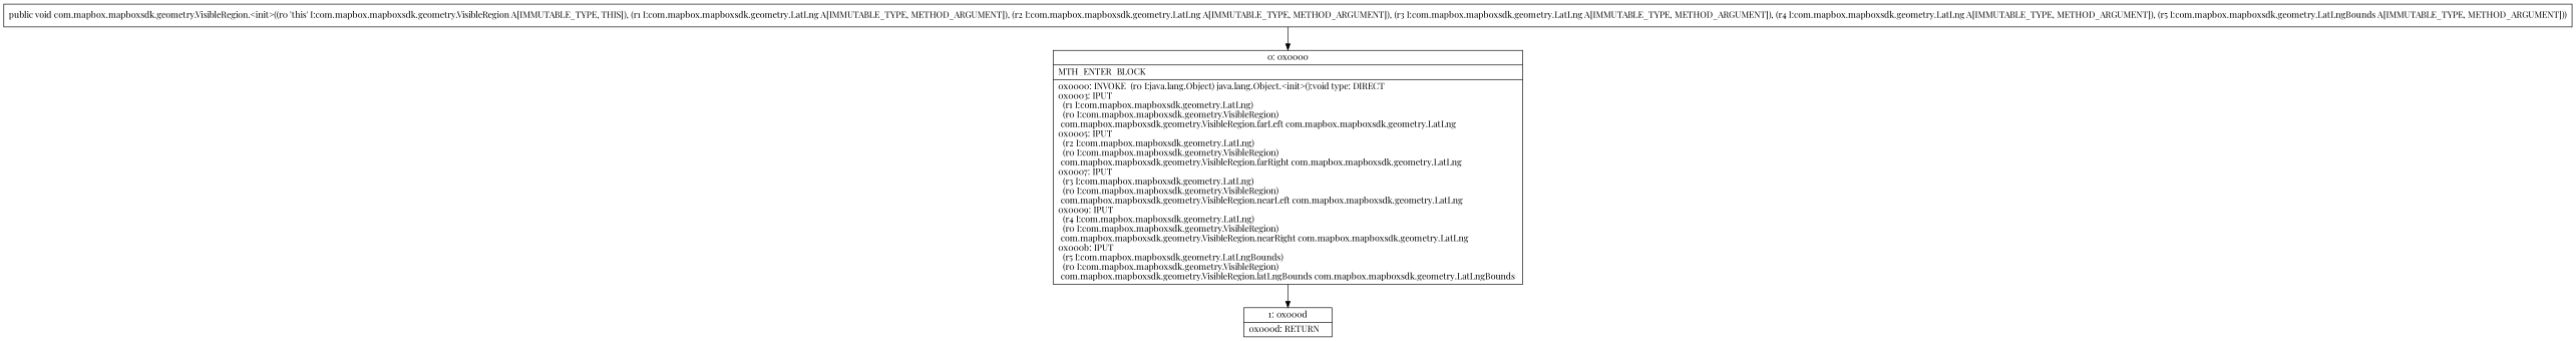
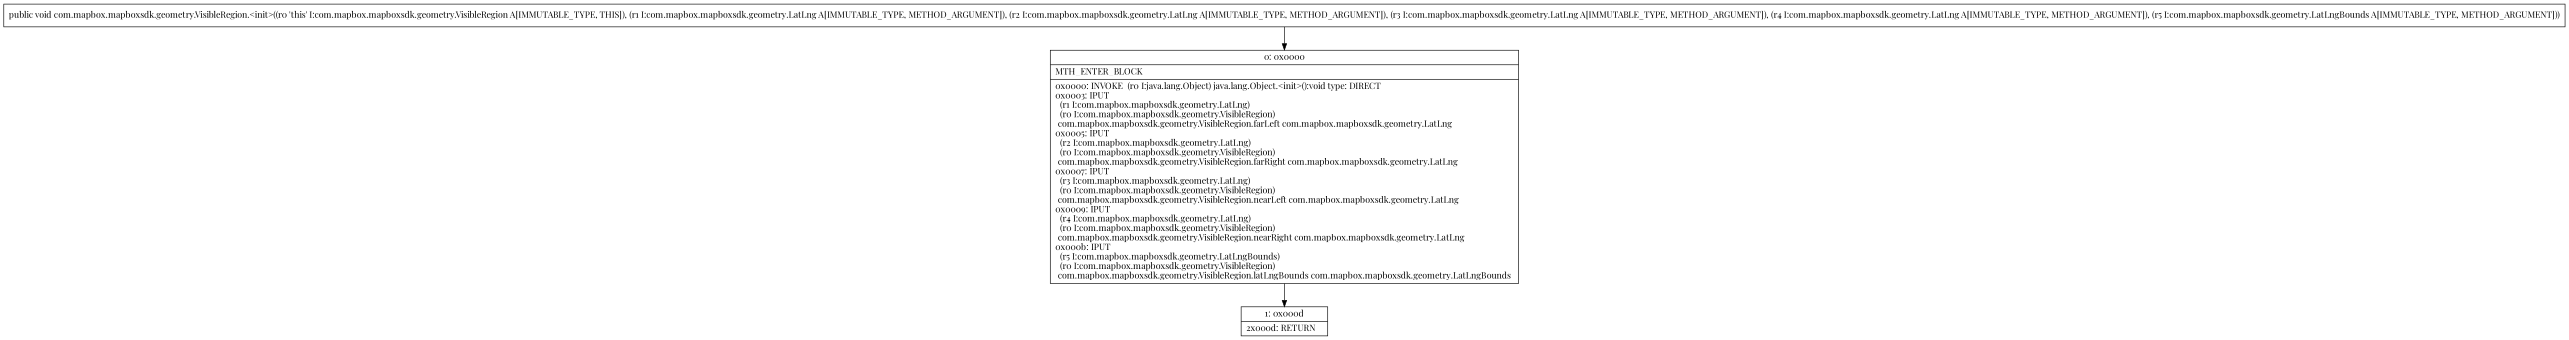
  digraph {
    fontname="Playfair Display"
    node [shape=record fontname="Playfair Display"]
    edge [fontname="Playfair Display"]
    n1 [label="{0\:\ 0x0000|MTH_ENTER_BLOCK\l|0x0000: INVOKE  (r0 I:java.lang.Object) java.lang.Object.\<init\>():void type: DIRECT \l0x0003: IPUT  \l  (r1 I:com.mapbox.mapboxsdk.geometry.LatLng)\l  (r0 I:com.mapbox.mapboxsdk.geometry.VisibleRegion)\l com.mapbox.mapboxsdk.geometry.VisibleRegion.farLeft com.mapbox.mapboxsdk.geometry.LatLng \l0x0005: IPUT  \l  (r2 I:com.mapbox.mapboxsdk.geometry.LatLng)\l  (r0 I:com.mapbox.mapboxsdk.geometry.VisibleRegion)\l com.mapbox.mapboxsdk.geometry.VisibleRegion.farRight com.mapbox.mapboxsdk.geometry.LatLng \l0x0007: IPUT  \l  (r3 I:com.mapbox.mapboxsdk.geometry.LatLng)\l  (r0 I:com.mapbox.mapboxsdk.geometry.VisibleRegion)\l com.mapbox.mapboxsdk.geometry.VisibleRegion.nearLeft com.mapbox.mapboxsdk.geometry.LatLng \l0x0009: IPUT  \l  (r4 I:com.mapbox.mapboxsdk.geometry.LatLng)\l  (r0 I:com.mapbox.mapboxsdk.geometry.VisibleRegion)\l com.mapbox.mapboxsdk.geometry.VisibleRegion.nearRight com.mapbox.mapboxsdk.geometry.LatLng \l0x000b: IPUT  \l  (r5 I:com.mapbox.mapboxsdk.geometry.LatLngBounds)\l  (r0 I:com.mapbox.mapboxsdk.geometry.VisibleRegion)\l com.mapbox.mapboxsdk.geometry.VisibleRegion.latLngBounds com.mapbox.mapboxsdk.geometry.LatLngBounds \l}"]
-   n2 [label="{1\:\ 0x000d|0x000d: RETURN   \l}"]
+   n2 [label="{1\:\ 0x000d|2x000d: RETURN   \l}"]
    n3 [label="{public void com.mapbox.mapboxsdk.geometry.VisibleRegion.\<init\>((r0 'this' I:com.mapbox.mapboxsdk.geometry.VisibleRegion A[IMMUTABLE_TYPE, THIS]), (r1 I:com.mapbox.mapboxsdk.geometry.LatLng A[IMMUTABLE_TYPE, METHOD_ARGUMENT]), (r2 I:com.mapbox.mapboxsdk.geometry.LatLng A[IMMUTABLE_TYPE, METHOD_ARGUMENT]), (r3 I:com.mapbox.mapboxsdk.geometry.LatLng A[IMMUTABLE_TYPE, METHOD_ARGUMENT]), (r4 I:com.mapbox.mapboxsdk.geometry.LatLng A[IMMUTABLE_TYPE, METHOD_ARGUMENT]), (r5 I:com.mapbox.mapboxsdk.geometry.LatLngBounds A[IMMUTABLE_TYPE, METHOD_ARGUMENT])) }"]
    n1 -> n2
    n3 -> n1
  }
